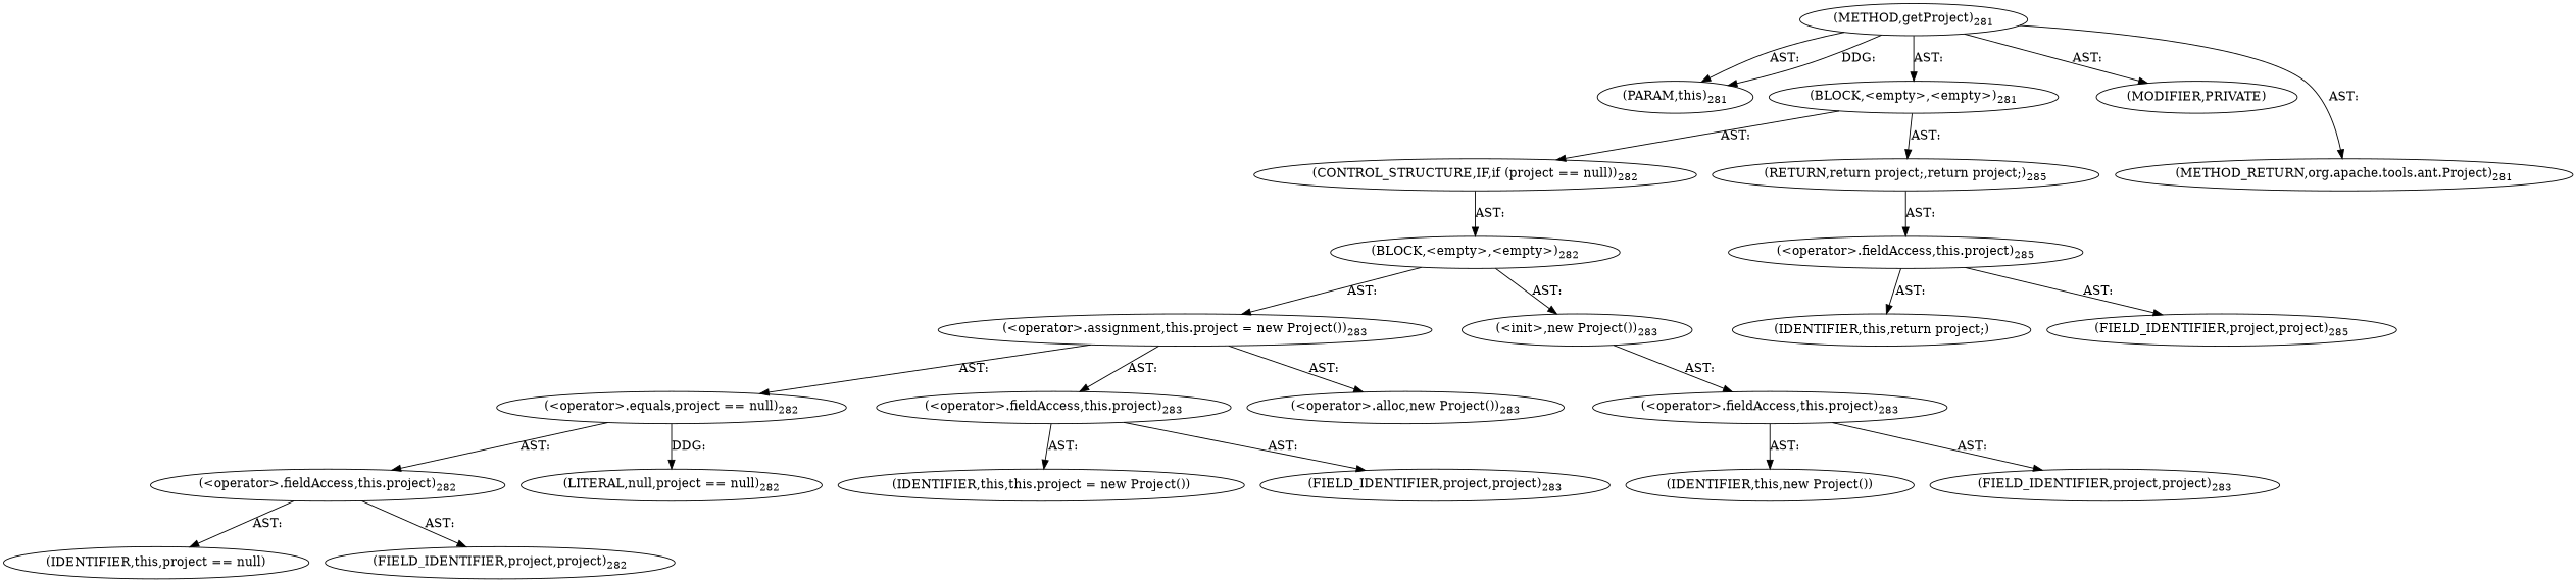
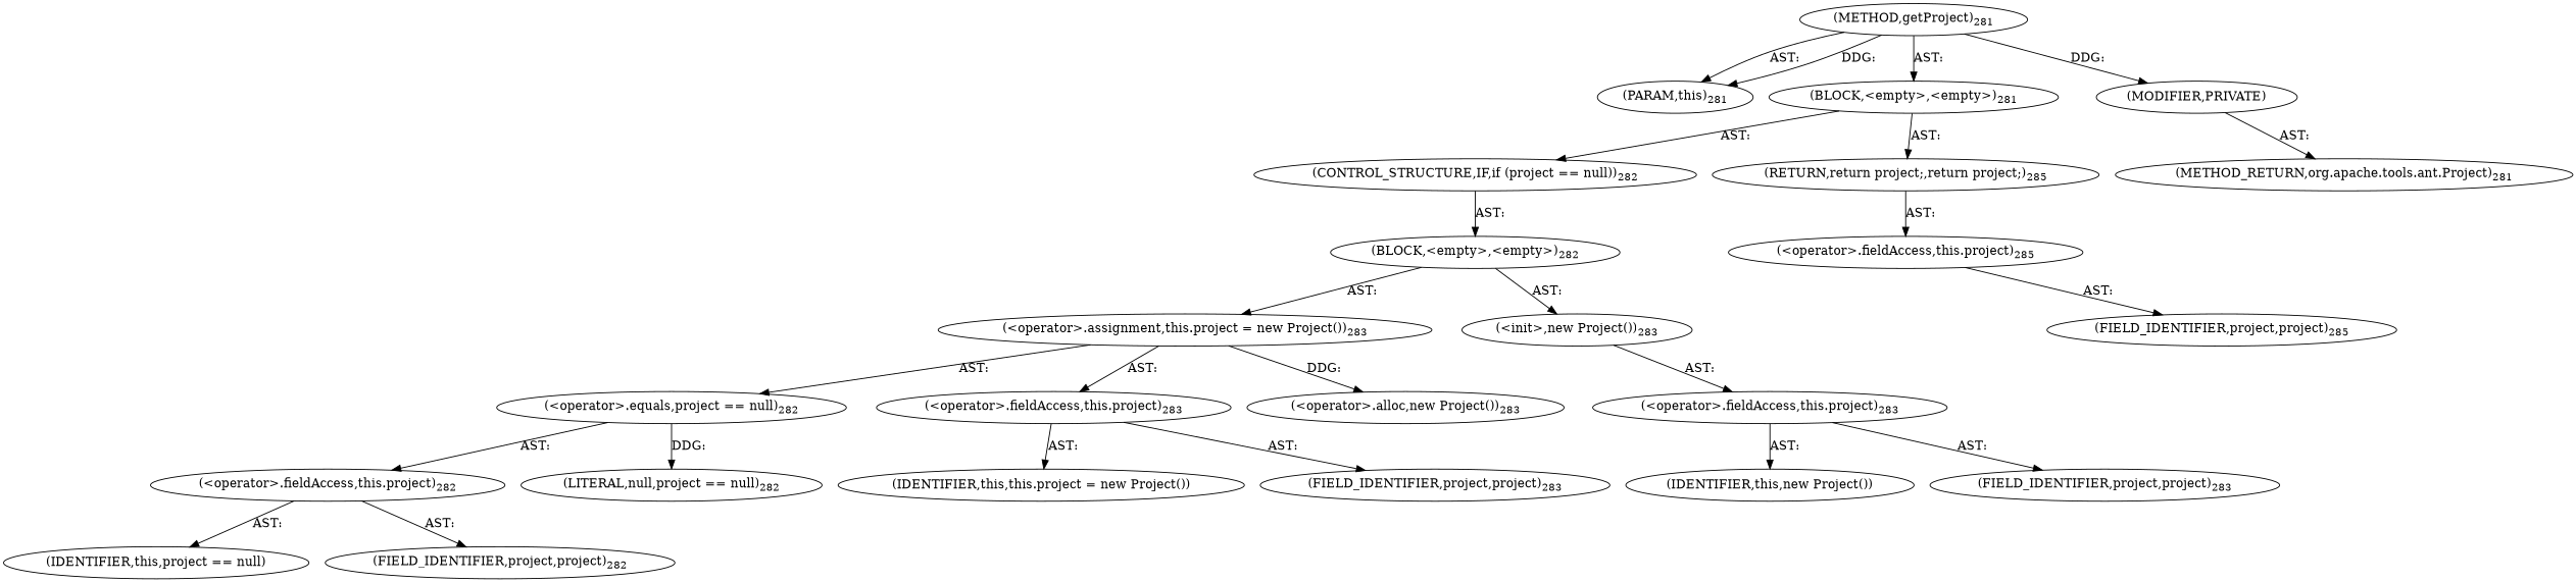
  digraph {
    fontname="DejaVu Serif"
    node [fontname="DejaVu Serif"]
    edge [fontname="DejaVu Serif"]
    n1 [label=<(METHOD,getProject)<SUB>281</SUB>>]
    n2 [label=<(PARAM,this)<SUB>281</SUB>>]
    n3 [label=<(BLOCK,&lt;empty&gt;,&lt;empty&gt;)<SUB>281</SUB>>]
    n4 [label=<(MODIFIER,PRIVATE)>]
    n5 [label=<(METHOD_RETURN,org.apache.tools.ant.Project)<SUB>281</SUB>>]
    n6 [label=<(CONTROL_STRUCTURE,IF,if (project == null))<SUB>282</SUB>>]
    n7 [label=<(RETURN,return project;,return project;)<SUB>285</SUB>>]
    n8 [label=<(BLOCK,&lt;empty&gt;,&lt;empty&gt;)<SUB>282</SUB>>]
    n9 [label=<(&lt;operator&gt;.fieldAccess,this.project)<SUB>285</SUB>>]
    n10 [label=<(&lt;operator&gt;.equals,project == null)<SUB>282</SUB>>]
    n11 [label=<(&lt;operator&gt;.fieldAccess,this.project)<SUB>282</SUB>>]
    n12 [label=<(LITERAL,null,project == null)<SUB>282</SUB>>]
    n13 [label=<(&lt;operator&gt;.assignment,this.project = new Project())<SUB>283</SUB>>]
    n14 [label=<(&lt;init&gt;,new Project())<SUB>283</SUB>>]
    n15 [label=<(IDENTIFIER,this,project == null)>]
    n16 [label=<(FIELD_IDENTIFIER,project,project)<SUB>282</SUB>>]
    n17 [label=<(&lt;operator&gt;.fieldAccess,this.project)<SUB>283</SUB>>]
    n18 [label=<(&lt;operator&gt;.alloc,new Project())<SUB>283</SUB>>]
    n19 [label=<(&lt;operator&gt;.fieldAccess,this.project)<SUB>283</SUB>>]
    n20 [label=<(IDENTIFIER,this,this.project = new Project())>]
    n21 [label=<(FIELD_IDENTIFIER,project,project)<SUB>283</SUB>>]
    n22 [label=<(IDENTIFIER,this,new Project())>]
    n23 [label=<(FIELD_IDENTIFIER,project,project)<SUB>283</SUB>>]
-   n24 [label=<(IDENTIFIER,this,return project;)>]
    n25 [label=<(FIELD_IDENTIFIER,project,project)<SUB>285</SUB>>]
    n1 -> n2 [label="AST: "]
    n1 -> n2 [label="DDG: "]
    n1 -> n3 [label="AST: "]
-   n1 -> n4 [label="AST: "]
-   n1 -> n5 [label="AST: "]
+   n1 -> n4 [label="DDG: "]
+   n4 -> n5 [label="AST: "]
    n3 -> n6 [label="AST: "]
    n3 -> n7 [label="AST: "]
    n6 -> n8 [label="AST: "]
    n7 -> n9 [label="AST: "]
    n8 -> n13 [label="AST: "]
    n8 -> n14 [label="AST: "]
-   n9 -> n24 [label="AST: "]
    n9 -> n25 [label="AST: "]
    n10 -> n11 [label="AST: "]
    n10 -> n12 [label="DDG: "]
    n11 -> n15 [label="AST: "]
    n11 -> n16 [label="AST: "]
    n13 -> n10 [label="AST: "]
    n13 -> n17 [label="AST: "]
-   n13 -> n18 [label="AST: "]
+   n13 -> n18 [label="DDG: "]
    n14 -> n19 [label="AST: "]
    n17 -> n20 [label="AST: "]
    n17 -> n21 [label="AST: "]
    n19 -> n22 [label="AST: "]
    n19 -> n23 [label="AST: "]
  }
